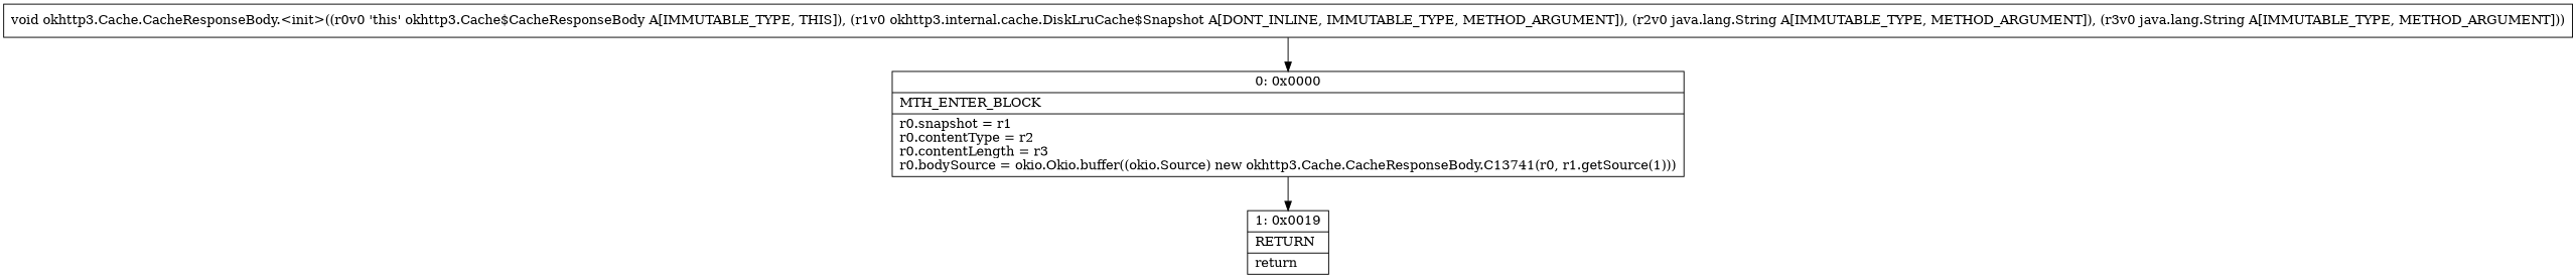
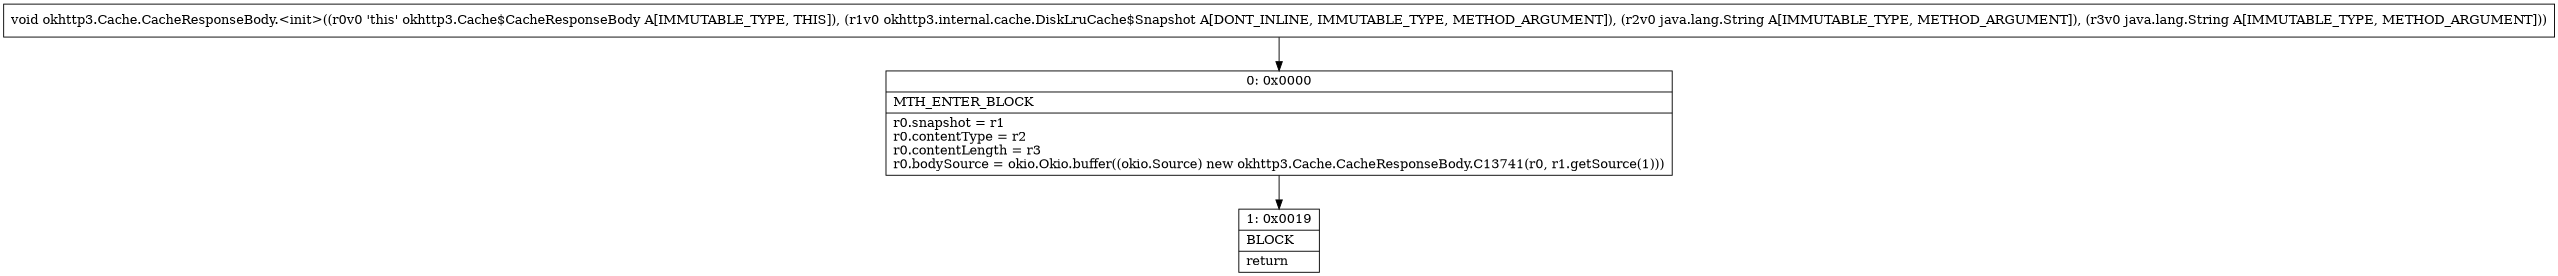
  digraph {
    node [shape=record]
    edge [style=solid]
    n1 [label="{0\:\ 0x0000|MTH_ENTER_BLOCK\l|r0.snapshot = r1\lr0.contentType = r2\lr0.contentLength = r3\lr0.bodySource = okio.Okio.buffer((okio.Source) new okhttp3.Cache.CacheResponseBody.C13741(r0, r1.getSource(1)))\l}"]
-   n2 [label="{1\:\ 0x0019|RETURN\l|return\l}"]
+   n2 [label="{1\:\ 0x0019|BLOCK\l|return\l}"]
    n3 [label="{void okhttp3.Cache.CacheResponseBody.\<init\>((r0v0 'this' okhttp3.Cache$CacheResponseBody A[IMMUTABLE_TYPE, THIS]), (r1v0 okhttp3.internal.cache.DiskLruCache$Snapshot A[DONT_INLINE, IMMUTABLE_TYPE, METHOD_ARGUMENT]), (r2v0 java.lang.String A[IMMUTABLE_TYPE, METHOD_ARGUMENT]), (r3v0 java.lang.String A[IMMUTABLE_TYPE, METHOD_ARGUMENT])) }"]
    n1 -> n2
    n3 -> n1
  }
